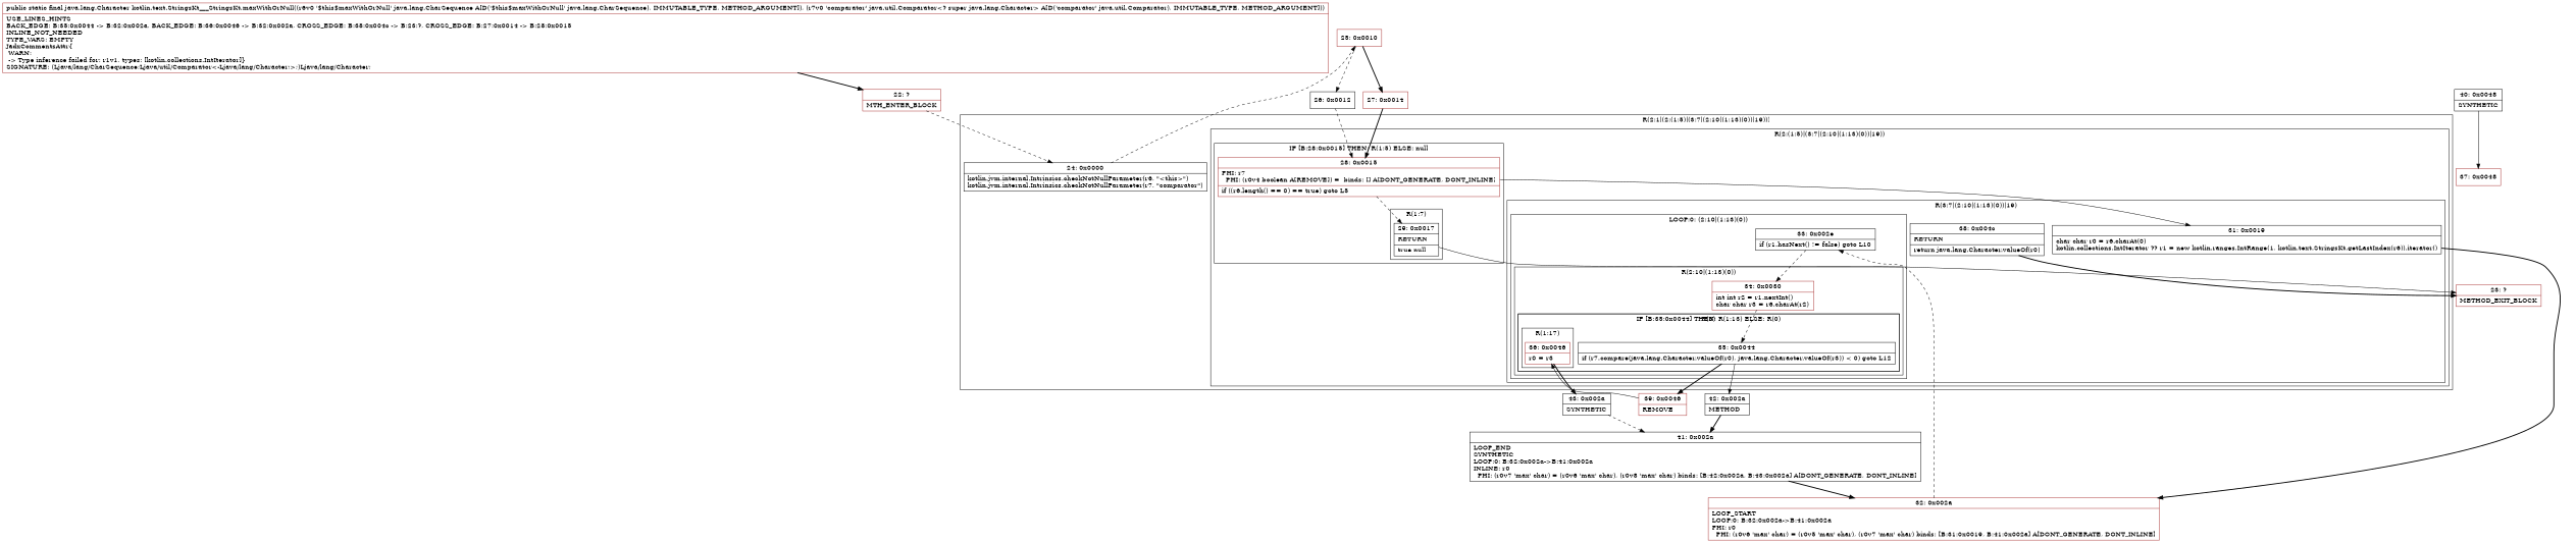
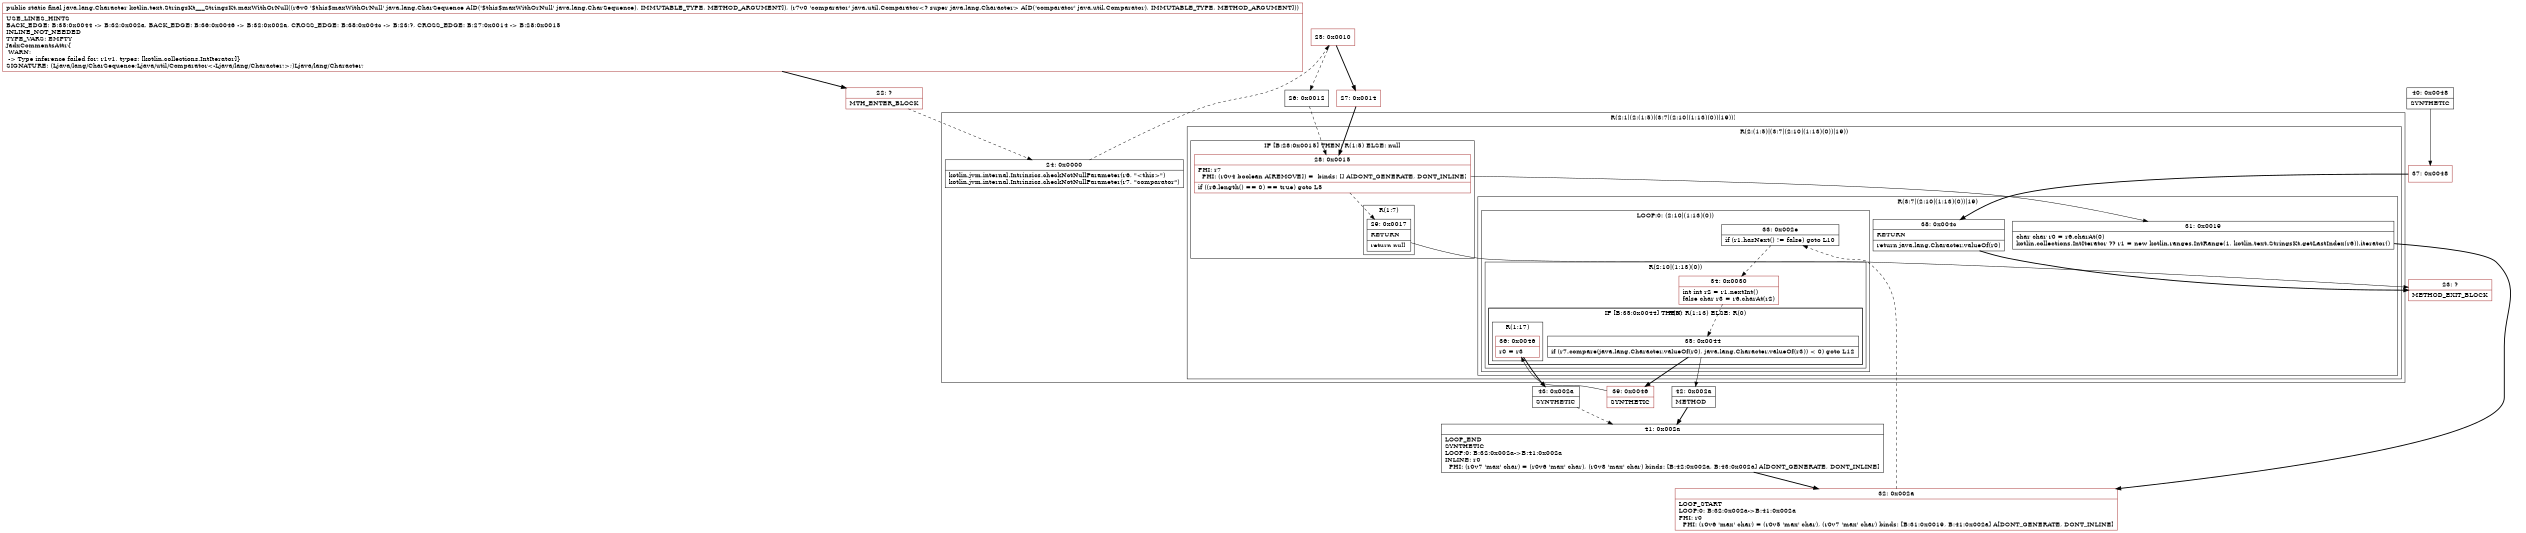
  digraph {
    node [color=black shape=record]
    edge [style=bold]
-   n1 [label="{29\:\ 0x0017|RETURN\l|true null\l}"]
+   n1 [label="{29\:\ 0x0017|RETURN\l|return null\l}"]
    n2 [color=brown label="{28\:\ 0x0015|PHI: r7 \l  PHI: (r0v4 boolean A[REMOVE]) =  binds: [] A[DONT_GENERATE, DONT_INLINE]\l|if ((r6.length() == 0) == true) goto L5\l}"]
    n3 [color=brown label="{36\:\ 0x0046|r0 = r3\l}"]
    n4 [label="{35\:\ 0x0044|if (r7.compare(java.lang.Character.valueOf(r0), java.lang.Character.valueOf(r3)) \< 0) goto L12\l}"]
-   n5 [color=brown label="{34\:\ 0x0030|int int r2 = r1.nextInt()\lchar char r3 = r6.charAt(r2)\l}"]
+   n5 [color=brown label="{34\:\ 0x0030|int int r2 = r1.nextInt()\lfalse char r3 = r6.charAt(r2)\l}"]
    n6 [label="{33\:\ 0x002e|if (r1.hasNext() != false) goto L10\l}"]
    n7 [label="{31\:\ 0x0019|char char r0 = r6.charAt(0)\lkotlin.collections.IntIterator ?? r1 = new kotlin.ranges.IntRange(1, kotlin.text.StringsKt.getLastIndex(r6)).iterator()\l}"]
    n8 [label="{38\:\ 0x004c|RETURN\l|return java.lang.Character.valueOf(r0)\l}"]
    n9 [label="{24\:\ 0x0000|kotlin.jvm.internal.Intrinsics.checkNotNullParameter(r6, \"\<this\>\")\lkotlin.jvm.internal.Intrinsics.checkNotNullParameter(r7, \"comparator\")\l}"]
    n10 [color=brown label="{23\:\ ?|METHOD_EXIT_BLOCK\l}"]
    n11 [label="{43\:\ 0x002a|SYNTHETIC\l}"]
-   n12 [color=brown label="{39\:\ 0x0046|REMOVE\l}"]
+   n12 [color=brown label="{39\:\ 0x0046|SYNTHETIC\l}"]
    n13 [label="{42\:\ 0x002a|METHOD\l}"]
    n14 [color=brown label="{32\:\ 0x002a|LOOP_START\lLOOP:0: B:32:0x002a\-\>B:41:0x002a\lPHI: r0 \l  PHI: (r0v6 'max' char) = (r0v5 'max' char), (r0v7 'max' char) binds: [B:31:0x0019, B:41:0x002a] A[DONT_GENERATE, DONT_INLINE]\l}"]
    n15 [color=brown label="{25\:\ 0x0010}"]
    n16 [label="{26\:\ 0x0012}"]
    n17 [color=brown label="{27\:\ 0x0014}"]
    n18 [label="{40\:\ 0x0048|SYNTHETIC\l}"]
    n19 [color=brown label="{37\:\ 0x0048}"]
    n20 [label="{41\:\ 0x002a|LOOP_END\lSYNTHETIC\lLOOP:0: B:32:0x002a\-\>B:41:0x002a\lINLINE: r0 \l  PHI: (r0v7 'max' char) = (r0v6 'max' char), (r0v8 'max' char) binds: [B:42:0x002a, B:43:0x002a] A[DONT_GENERATE, DONT_INLINE]\l}"]
    n21 [color=brown label="{22\:\ ?|MTH_ENTER_BLOCK\l}"]
    n22 [color=brown label="{public static final java.lang.Character kotlin.text.StringsKt___StringsKt.maxWithOrNull((r6v0 '$this$maxWithOrNull' java.lang.CharSequence A[D('$this$maxWithOrNull' java.lang.CharSequence), IMMUTABLE_TYPE, METHOD_ARGUMENT]), (r7v0 'comparator' java.util.Comparator\<? super java.lang.Character\> A[D('comparator' java.util.Comparator), IMMUTABLE_TYPE, METHOD_ARGUMENT]))  | USE_LINES_HINTS\lBACK_EDGE: B:35:0x0044 \-\> B:32:0x002a, BACK_EDGE: B:36:0x0046 \-\> B:32:0x002a, CROSS_EDGE: B:38:0x004c \-\> B:23:?, CROSS_EDGE: B:27:0x0014 \-\> B:28:0x0015\lINLINE_NOT_NEEDED\lTYPE_VARS: EMPTY\lJadxCommentsAttr\{\l WARN: \l \-\> Type inference failed for: r1v1, types: [kotlin.collections.IntIterator]\}\lSIGNATURE: (Ljava\/lang\/CharSequence;Ljava\/util\/Comparator\<\-Ljava\/lang\/Character;\>;)Ljava\/lang\/Character;\l}"]
    subgraph cluster_1 {
      label="R(2:1|(2:(1:5)|(3:7|(2:10|(1:13)(0))|19)))"
      n9
      subgraph cluster_2 {
        label="R(2:(1:5)|(3:7|(2:10|(1:13)(0))|19))"
        subgraph cluster_3 {
          label="IF [B:28:0x0015] THEN: R(1:5) ELSE: null"
          n2
          subgraph cluster_4 {
            label="R(1:7)"
            n1
          }
        }
        subgraph cluster_5 {
          label="R(3:7|(2:10|(1:13)(0))|19)"
          n7
          n8
          subgraph cluster_6 {
            label="LOOP:0: (2:10|(1:13)(0))"
            n6
            subgraph cluster_7 {
              label="R(2:10|(1:13)(0))"
              n5
              subgraph cluster_8 {
                label="IF [B:35:0x0044] THEN: R(1:13) ELSE: R(0)"
                n4
                subgraph cluster_9 {
                  label="R(1:17)"
                  n3
                }
                subgraph cluster_10 {
                  label="R(0)"
                }
              }
            }
          }
        }
      }
    }
    n1 -> n10 [style=solid]
    n2 -> n1 [style=dashed]
    n2 -> n7 [style=solid]
    n3 -> n11
    n4 -> n12
    n4 -> n13 [style=solid]
    n5 -> n4 [style=dashed]
    n6 -> n5 [style=dashed]
    n7 -> n14
    n8 -> n10
    n9 -> n15 [style=dashed]
    n11 -> n20 [style=dashed]
    n12 -> n3 [style=solid]
    n13 -> n20
    n14 -> n6 [style=dashed]
    n15 -> n16 [style=dashed]
    n15 -> n17
    n16 -> n2 [style=dashed]
    n17 -> n2
    n18 -> n19 [style=solid]
+   n19 -> n8
    n20 -> n14
    n21 -> n9 [style=dashed]
    n22 -> n21
  }
